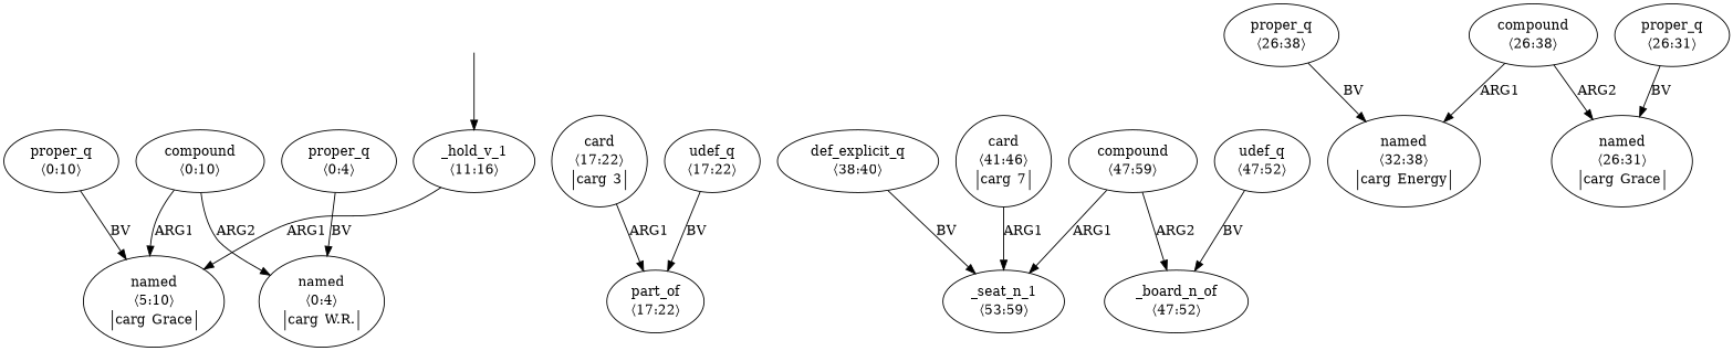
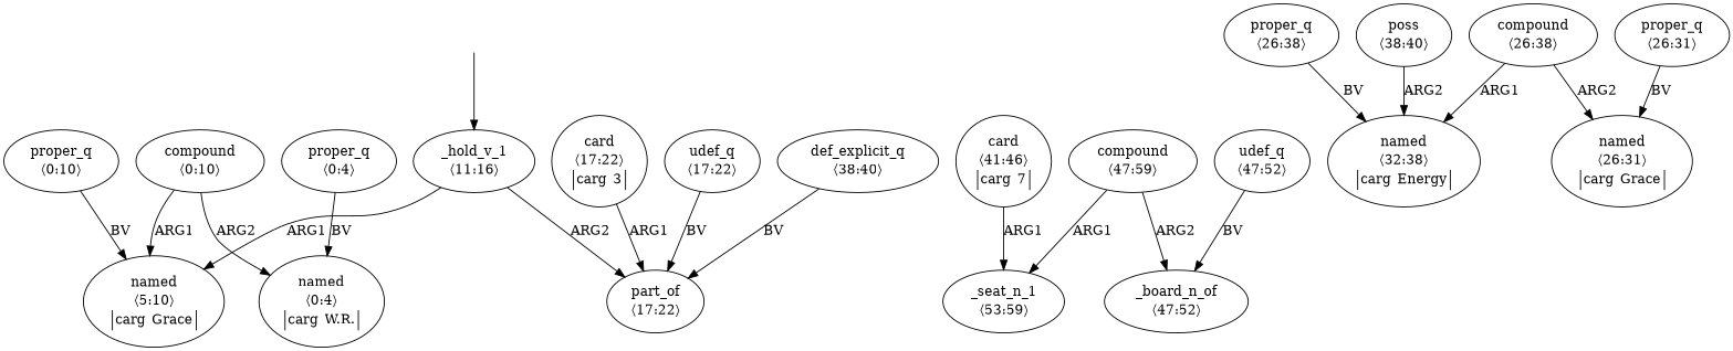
  digraph {
    top [style=invis]
    n2 [label=<<table align="center" border="0" cellspacing="0"><tr><td colspan="2">_hold_v_1</td></tr><tr><td colspan="2">〈11:16〉</td></tr></table>>]
    n3 [label=<<table align="center" border="0" cellspacing="0"><tr><td colspan="2">named</td></tr><tr><td colspan="2">〈5:10〉</td></tr><tr><td sides="l" border="1" align="left">carg</td><td sides="r" border="1" align="left">Grace</td></tr></table>>]
    n4 [label=<<table align="center" border="0" cellspacing="0"><tr><td colspan="2">part_of</td></tr><tr><td colspan="2">〈17:22〉</td></tr></table>>]
    n5 [label=<<table align="center" border="0" cellspacing="0"><tr><td colspan="2">proper_q</td></tr><tr><td colspan="2">〈0:10〉</td></tr></table>>]
    n6 [label=<<table align="center" border="0" cellspacing="0"><tr><td colspan="2">compound</td></tr><tr><td colspan="2">〈0:10〉</td></tr></table>>]
    n7 [label=<<table align="center" border="0" cellspacing="0"><tr><td colspan="2">named</td></tr><tr><td colspan="2">〈0:4〉</td></tr><tr><td sides="l" border="1" align="left">carg</td><td sides="r" border="1" align="left">W.R.</td></tr></table>>]
    n8 [label=<<table align="center" border="0" cellspacing="0"><tr><td colspan="2">proper_q</td></tr><tr><td colspan="2">〈0:4〉</td></tr></table>>]
    n9 [label=<<table align="center" border="0" cellspacing="0"><tr><td colspan="2">_seat_n_1</td></tr><tr><td colspan="2">〈53:59〉</td></tr></table>>]
    n10 [label=<<table align="center" border="0" cellspacing="0"><tr><td colspan="2">udef_q</td></tr><tr><td colspan="2">〈17:22〉</td></tr></table>>]
    n11 [label=<<table align="center" border="0" cellspacing="0"><tr><td colspan="2">card</td></tr><tr><td colspan="2">〈17:22〉</td></tr><tr><td sides="l" border="1" align="left">carg</td><td sides="r" border="1" align="left">3</td></tr></table>>]
    n12 [label=<<table align="center" border="0" cellspacing="0"><tr><td colspan="2">proper_q</td></tr><tr><td colspan="2">〈26:38〉</td></tr></table>>]
    n13 [label=<<table align="center" border="0" cellspacing="0"><tr><td colspan="2">named</td></tr><tr><td colspan="2">〈32:38〉</td></tr><tr><td sides="l" border="1" align="left">carg</td><td sides="r" border="1" align="left">Energy</td></tr></table>>]
    n14 [label=<<table align="center" border="0" cellspacing="0"><tr><td colspan="2">compound</td></tr><tr><td colspan="2">〈26:38〉</td></tr></table>>]
    n15 [label=<<table align="center" border="0" cellspacing="0"><tr><td colspan="2">named</td></tr><tr><td colspan="2">〈26:31〉</td></tr><tr><td sides="l" border="1" align="left">carg</td><td sides="r" border="1" align="left">Grace</td></tr></table>>]
    n16 [label=<<table align="center" border="0" cellspacing="0"><tr><td colspan="2">proper_q</td></tr><tr><td colspan="2">〈26:31〉</td></tr></table>>]
    n17 [label=<<table align="center" border="0" cellspacing="0"><tr><td colspan="2">def_explicit_q</td></tr><tr><td colspan="2">〈38:40〉</td></tr></table>>]
+   n18 [label=<<table align="center" border="0" cellspacing="0"><tr><td colspan="2">poss</td></tr><tr><td colspan="2">〈38:40〉</td></tr></table>>]
    n19 [label=<<table align="center" border="0" cellspacing="0"><tr><td colspan="2">card</td></tr><tr><td colspan="2">〈41:46〉</td></tr><tr><td sides="l" border="1" align="left">carg</td><td sides="r" border="1" align="left">7</td></tr></table>>]
    n20 [label=<<table align="center" border="0" cellspacing="0"><tr><td colspan="2">compound</td></tr><tr><td colspan="2">〈47:59〉</td></tr></table>>]
    n21 [label=<<table align="center" border="0" cellspacing="0"><tr><td colspan="2">_board_n_of</td></tr><tr><td colspan="2">〈47:52〉</td></tr></table>>]
    n22 [label=<<table align="center" border="0" cellspacing="0"><tr><td colspan="2">udef_q</td></tr><tr><td colspan="2">〈47:52〉</td></tr></table>>]
    top -> n2
    n2 -> n3 [label=ARG1]
+   n2 -> n4 [label=ARG2]
    n5 -> n3 [label=BV]
    n6 -> n3 [label=ARG1]
    n6 -> n7 [label=ARG2]
    n8 -> n7 [label=BV]
    n10 -> n4 [label=BV]
    n11 -> n4 [label=ARG1]
    n12 -> n13 [label=BV]
    n14 -> n13 [label=ARG1]
    n14 -> n15 [label=ARG2]
    n16 -> n15 [label=BV]
-   n17 -> n9 [label=BV]
+   n17 -> n4 [label=BV]
+   n18 -> n13 [label=ARG2]
    n19 -> n9 [label=ARG1]
    n20 -> n9 [label=ARG1]
    n20 -> n21 [label=ARG2]
    n22 -> n21 [label=BV]
  }
